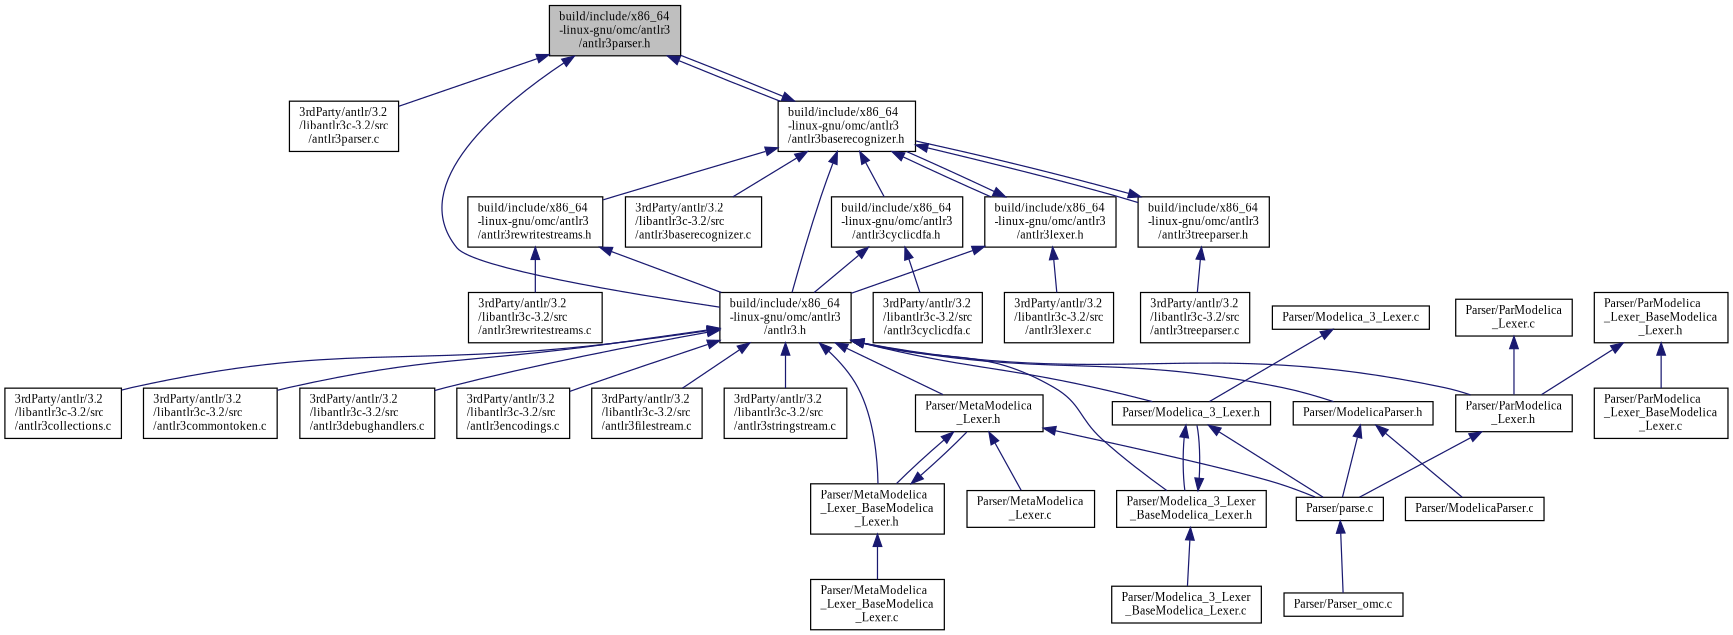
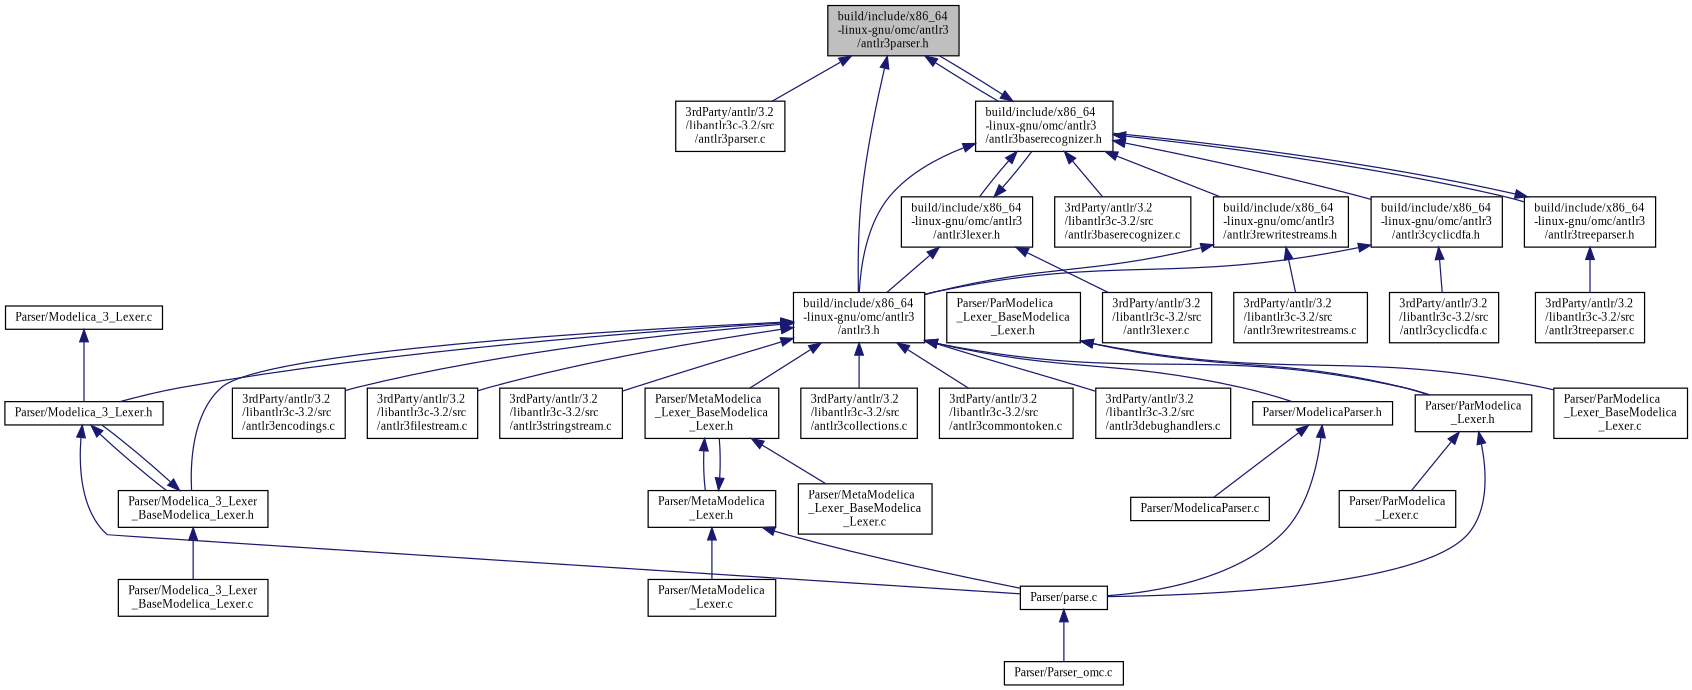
  digraph {
    fontname="Liberation Serif"
    node [color=black fillcolor=white fontname="Liberation Serif" fontsize=10 shape=record style=filled]
    edge [color=midnightblue dir=back fontname="Liberation Serif" fontsize=10 labelfontname=Helvetica labelfontsize=10 style=solid]
    n1 [fillcolor=grey75 fontcolor=black height=0.2 label="build/include/x86_64\l-linux-gnu/omc/antlr3\l/antlr3parser.h" width=0.4]
    n2 [height=0.2 label="3rdParty/antlr/3.2\l/libantlr3c-3.2/src\l/antlr3parser.c" width=0.4]
    n3 [height=0.2 label="build/include/x86_64\l-linux-gnu/omc/antlr3\l/antlr3.h" width=0.4]
    n4 [height=0.2 label="build/include/x86_64\l-linux-gnu/omc/antlr3\l/antlr3baserecognizer.h" width=0.4]
    n5 [height=0.2 label="3rdParty/antlr/3.2\l/libantlr3c-3.2/src\l/antlr3collections.c" width=0.4]
    n6 [height=0.2 label="3rdParty/antlr/3.2\l/libantlr3c-3.2/src\l/antlr3commontoken.c" width=0.4]
    n7 [height=0.2 label="3rdParty/antlr/3.2\l/libantlr3c-3.2/src\l/antlr3debughandlers.c" width=0.4]
    n8 [height=0.2 label="3rdParty/antlr/3.2\l/libantlr3c-3.2/src\l/antlr3encodings.c" width=0.4]
    n9 [height=0.2 label="3rdParty/antlr/3.2\l/libantlr3c-3.2/src\l/antlr3filestream.c" width=0.4]
    n10 [height=0.2 label="3rdParty/antlr/3.2\l/libantlr3c-3.2/src\l/antlr3stringstream.c" width=0.4]
    n11 [height=0.2 label="Parser/MetaModelica\l_Lexer.h" width=0.4]
    n12 [height=0.2 label="Parser/MetaModelica\l_Lexer_BaseModelica\l_Lexer.h" width=0.4]
    n13 [height=0.2 label="Parser/Modelica_3_Lexer.h" width=0.4]
    n14 [height=0.2 label="Parser/Modelica_3_Lexer\l_BaseModelica_Lexer.h" width=0.4]
    n15 [height=0.2 label="Parser/ModelicaParser.h" width=0.4]
    n16 [height=0.2 label="Parser/ParModelica\l_Lexer.h" width=0.4]
    n17 [height=0.2 label="3rdParty/antlr/3.2\l/libantlr3c-3.2/src\l/antlr3baserecognizer.c" width=0.4]
    n18 [height=0.2 label="build/include/x86_64\l-linux-gnu/omc/antlr3\l/antlr3cyclicdfa.h" width=0.4]
    n19 [height=0.2 label="build/include/x86_64\l-linux-gnu/omc/antlr3\l/antlr3lexer.h" width=0.4]
    n20 [height=0.2 label="build/include/x86_64\l-linux-gnu/omc/antlr3\l/antlr3rewritestreams.h" width=0.4]
    n21 [height=0.2 label="build/include/x86_64\l-linux-gnu/omc/antlr3\l/antlr3treeparser.h" width=0.4]
    n22 [height=0.2 label="Parser/MetaModelica\l_Lexer.c" width=0.4]
    n23 [height=0.2 label="Parser/parse.c" width=0.4]
    n24 [height=0.2 label="Parser/MetaModelica\l_Lexer_BaseModelica\l_Lexer.c" width=0.4]
    n25 [height=0.2 label="Parser/Modelica_3_Lexer\l_BaseModelica_Lexer.c" width=0.4]
    n26 [height=0.2 label="Parser/ModelicaParser.c" width=0.4]
    n27 [height=0.2 label="Parser/ParModelica\l_Lexer.c" width=0.4]
    n28 [height=0.2 label="Parser/ParModelica\l_Lexer_BaseModelica\l_Lexer.h" width=0.4]
    n29 [height=0.2 label="Parser/ParModelica\l_Lexer_BaseModelica\l_Lexer.c" width=0.4]
    n30 [height=0.2 label="Parser/Parser_omc.c" width=0.4]
    n31 [height=0.2 label="Parser/Modelica_3_Lexer.c" width=0.4]
    n32 [height=0.2 label="3rdParty/antlr/3.2\l/libantlr3c-3.2/src\l/antlr3cyclicdfa.c" width=0.4]
    n33 [height=0.2 label="3rdParty/antlr/3.2\l/libantlr3c-3.2/src\l/antlr3lexer.c" width=0.4]
    n34 [height=0.2 label="3rdParty/antlr/3.2\l/libantlr3c-3.2/src\l/antlr3rewritestreams.c" width=0.4]
    n35 [height=0.2 label="3rdParty/antlr/3.2\l/libantlr3c-3.2/src\l/antlr3treeparser.c" width=0.4]
    n1 -> n2
    n1 -> n3
    n1 -> n4
    n3 -> n5
    n3 -> n6
    n3 -> n7
    n3 -> n8
    n3 -> n9
    n3 -> n10
-   n3 -> n11
    n3 -> n12
    n3 -> n13
    n3 -> n14
    n3 -> n15
    n3 -> n16
    n4 -> n1
    n4 -> n3
    n4 -> n17
    n4 -> n18
    n4 -> n19
    n4 -> n20
    n4 -> n21
    n11 -> n12
    n11 -> n22
    n11 -> n23
    n12 -> n11
    n12 -> n24
    n13 -> n14
    n13 -> n23
    n14 -> n13
    n14 -> n25
    n15 -> n23
    n15 -> n26
    n16 -> n23
-   n27 -> n16
+   n16 -> n27
    n18 -> n3
    n18 -> n32
    n19 -> n3
    n19 -> n4
    n19 -> n33
    n20 -> n3
    n20 -> n34
    n21 -> n4
    n21 -> n35
    n23 -> n30
    n28 -> n16
    n28 -> n29
    n31 -> n13
  }
